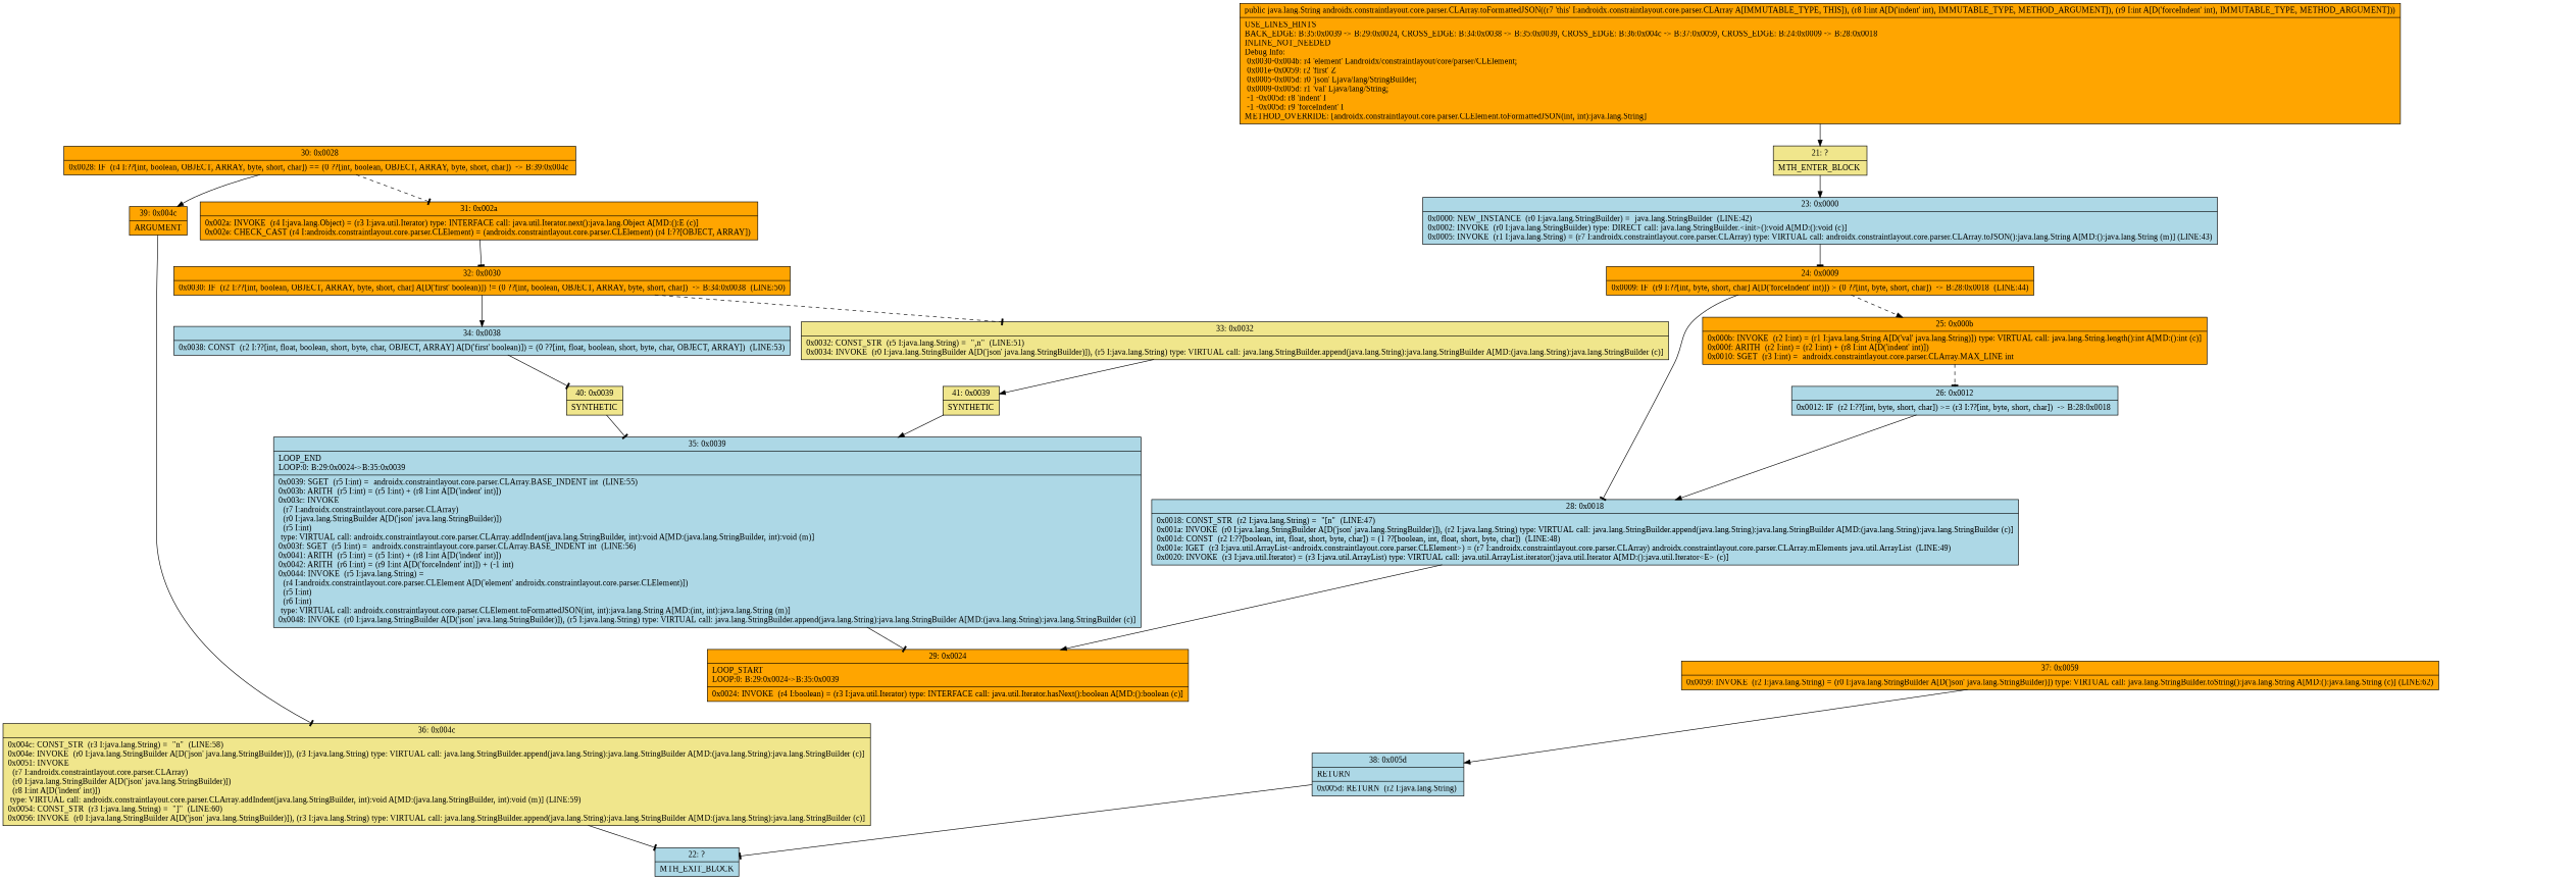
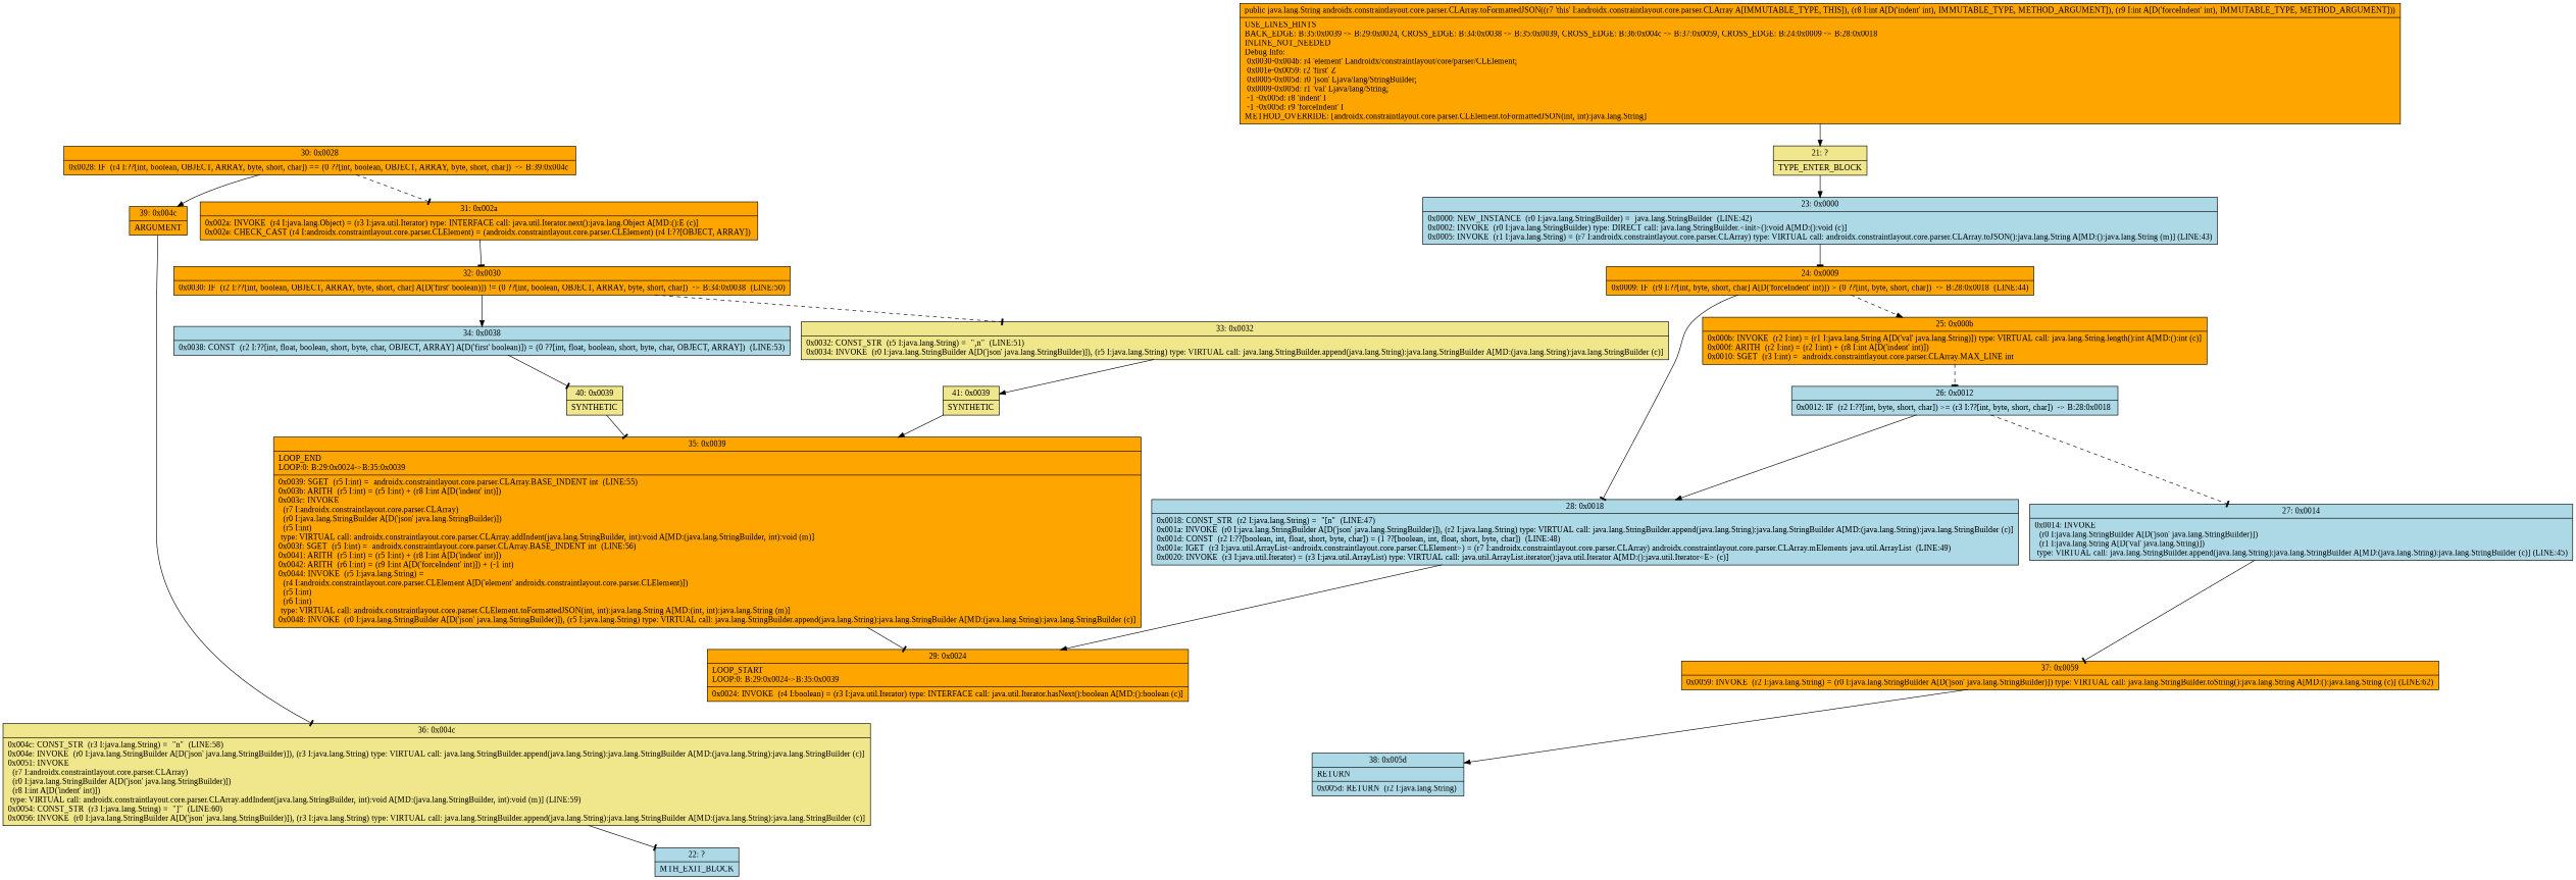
  digraph {
    fontname="Liberation Serif"
    node [fillcolor=orange fontname="Liberation Serif" shape=record style=filled]
    edge [arrowhead=tee fontname="Liberation Serif"]
-   n1 [fillcolor=khaki label="{21\:\ ?|MTH_ENTER_BLOCK\l}"]
+   n1 [fillcolor=khaki label="{21\:\ ?|TYPE_ENTER_BLOCK\l}"]
    n2 [fillcolor=lightblue label="{23\:\ 0x0000|0x0000: NEW_INSTANCE  (r0 I:java.lang.StringBuilder) =  java.lang.StringBuilder  (LINE:42)\l0x0002: INVOKE  (r0 I:java.lang.StringBuilder) type: DIRECT call: java.lang.StringBuilder.\<init\>():void A[MD:():void (c)]\l0x0005: INVOKE  (r1 I:java.lang.String) = (r7 I:androidx.constraintlayout.core.parser.CLArray) type: VIRTUAL call: androidx.constraintlayout.core.parser.CLArray.toJSON():java.lang.String A[MD:():java.lang.String (m)] (LINE:43)\l}"]
    n3 [label="{24\:\ 0x0009|0x0009: IF  (r9 I:??[int, byte, short, char] A[D('forceIndent' int)]) \> (0 ??[int, byte, short, char])  \-\> B:28:0x0018  (LINE:44)\l}"]
    n4 [label="{25\:\ 0x000b|0x000b: INVOKE  (r2 I:int) = (r1 I:java.lang.String A[D('val' java.lang.String)]) type: VIRTUAL call: java.lang.String.length():int A[MD:():int (c)]\l0x000f: ARITH  (r2 I:int) = (r2 I:int) + (r8 I:int A[D('indent' int)]) \l0x0010: SGET  (r3 I:int) =  androidx.constraintlayout.core.parser.CLArray.MAX_LINE int \l}"]
    n5 [fillcolor=lightblue label="{28\:\ 0x0018|0x0018: CONST_STR  (r2 I:java.lang.String) =  \"[n\"  (LINE:47)\l0x001a: INVOKE  (r0 I:java.lang.StringBuilder A[D('json' java.lang.StringBuilder)]), (r2 I:java.lang.String) type: VIRTUAL call: java.lang.StringBuilder.append(java.lang.String):java.lang.StringBuilder A[MD:(java.lang.String):java.lang.StringBuilder (c)]\l0x001d: CONST  (r2 I:??[boolean, int, float, short, byte, char]) = (1 ??[boolean, int, float, short, byte, char])  (LINE:48)\l0x001e: IGET  (r3 I:java.util.ArrayList\<androidx.constraintlayout.core.parser.CLElement\>) = (r7 I:androidx.constraintlayout.core.parser.CLArray) androidx.constraintlayout.core.parser.CLArray.mElements java.util.ArrayList  (LINE:49)\l0x0020: INVOKE  (r3 I:java.util.Iterator) = (r3 I:java.util.ArrayList) type: VIRTUAL call: java.util.ArrayList.iterator():java.util.Iterator A[MD:():java.util.Iterator\<E\> (c)]\l}"]
    n6 [fillcolor=lightblue label="{26\:\ 0x0012|0x0012: IF  (r2 I:??[int, byte, short, char]) \>= (r3 I:??[int, byte, short, char])  \-\> B:28:0x0018 \l}"]
    n7 [label="{29\:\ 0x0024|LOOP_START\lLOOP:0: B:29:0x0024\-\>B:35:0x0039\l|0x0024: INVOKE  (r4 I:boolean) = (r3 I:java.util.Iterator) type: INTERFACE call: java.util.Iterator.hasNext():boolean A[MD:():boolean (c)]\l}"]
+   n8 [fillcolor=lightblue label="{27\:\ 0x0014|0x0014: INVOKE  \l  (r0 I:java.lang.StringBuilder A[D('json' java.lang.StringBuilder)])\l  (r1 I:java.lang.String A[D('val' java.lang.String)])\l type: VIRTUAL call: java.lang.StringBuilder.append(java.lang.String):java.lang.StringBuilder A[MD:(java.lang.String):java.lang.StringBuilder (c)] (LINE:45)\l}"]
    n9 [label="{37\:\ 0x0059|0x0059: INVOKE  (r2 I:java.lang.String) = (r0 I:java.lang.StringBuilder A[D('json' java.lang.StringBuilder)]) type: VIRTUAL call: java.lang.StringBuilder.toString():java.lang.String A[MD:():java.lang.String (c)] (LINE:62)\l}"]
    n10 [fillcolor=lightblue label="{38\:\ 0x005d|RETURN\l|0x005d: RETURN  (r2 I:java.lang.String) \l}"]
    n11 [fillcolor=lightblue label="{22\:\ ?|MTH_EXIT_BLOCK\l}"]
    n12 [label="{30\:\ 0x0028|0x0028: IF  (r4 I:??[int, boolean, OBJECT, ARRAY, byte, short, char]) == (0 ??[int, boolean, OBJECT, ARRAY, byte, short, char])  \-\> B:39:0x004c \l}"]
    n13 [label="{31\:\ 0x002a|0x002a: INVOKE  (r4 I:java.lang.Object) = (r3 I:java.util.Iterator) type: INTERFACE call: java.util.Iterator.next():java.lang.Object A[MD:():E (c)]\l0x002e: CHECK_CAST (r4 I:androidx.constraintlayout.core.parser.CLElement) = (androidx.constraintlayout.core.parser.CLElement) (r4 I:??[OBJECT, ARRAY]) \l}"]
    n14 [label="{39\:\ 0x004c|ARGUMENT\l}"]
    n15 [label="{32\:\ 0x0030|0x0030: IF  (r2 I:??[int, boolean, OBJECT, ARRAY, byte, short, char] A[D('first' boolean)]) != (0 ??[int, boolean, OBJECT, ARRAY, byte, short, char])  \-\> B:34:0x0038  (LINE:50)\l}"]
    n16 [fillcolor=khaki label="{36\:\ 0x004c|0x004c: CONST_STR  (r3 I:java.lang.String) =  \"n\"  (LINE:58)\l0x004e: INVOKE  (r0 I:java.lang.StringBuilder A[D('json' java.lang.StringBuilder)]), (r3 I:java.lang.String) type: VIRTUAL call: java.lang.StringBuilder.append(java.lang.String):java.lang.StringBuilder A[MD:(java.lang.String):java.lang.StringBuilder (c)]\l0x0051: INVOKE  \l  (r7 I:androidx.constraintlayout.core.parser.CLArray)\l  (r0 I:java.lang.StringBuilder A[D('json' java.lang.StringBuilder)])\l  (r8 I:int A[D('indent' int)])\l type: VIRTUAL call: androidx.constraintlayout.core.parser.CLArray.addIndent(java.lang.StringBuilder, int):void A[MD:(java.lang.StringBuilder, int):void (m)] (LINE:59)\l0x0054: CONST_STR  (r3 I:java.lang.String) =  \"]\"  (LINE:60)\l0x0056: INVOKE  (r0 I:java.lang.StringBuilder A[D('json' java.lang.StringBuilder)]), (r3 I:java.lang.String) type: VIRTUAL call: java.lang.StringBuilder.append(java.lang.String):java.lang.StringBuilder A[MD:(java.lang.String):java.lang.StringBuilder (c)]\l}"]
    n17 [fillcolor=khaki label="{33\:\ 0x0032|0x0032: CONST_STR  (r5 I:java.lang.String) =  \",n\"  (LINE:51)\l0x0034: INVOKE  (r0 I:java.lang.StringBuilder A[D('json' java.lang.StringBuilder)]), (r5 I:java.lang.String) type: VIRTUAL call: java.lang.StringBuilder.append(java.lang.String):java.lang.StringBuilder A[MD:(java.lang.String):java.lang.StringBuilder (c)]\l}"]
    n18 [fillcolor=lightblue label="{34\:\ 0x0038|0x0038: CONST  (r2 I:??[int, float, boolean, short, byte, char, OBJECT, ARRAY] A[D('first' boolean)]) = (0 ??[int, float, boolean, short, byte, char, OBJECT, ARRAY])  (LINE:53)\l}"]
    n19 [fillcolor=khaki label="{41\:\ 0x0039|SYNTHETIC\l}"]
    n20 [fillcolor=khaki label="{40\:\ 0x0039|SYNTHETIC\l}"]
-   n21 [fillcolor=lightblue label="{35\:\ 0x0039|LOOP_END\lLOOP:0: B:29:0x0024\-\>B:35:0x0039\l|0x0039: SGET  (r5 I:int) =  androidx.constraintlayout.core.parser.CLArray.BASE_INDENT int  (LINE:55)\l0x003b: ARITH  (r5 I:int) = (r5 I:int) + (r8 I:int A[D('indent' int)]) \l0x003c: INVOKE  \l  (r7 I:androidx.constraintlayout.core.parser.CLArray)\l  (r0 I:java.lang.StringBuilder A[D('json' java.lang.StringBuilder)])\l  (r5 I:int)\l type: VIRTUAL call: androidx.constraintlayout.core.parser.CLArray.addIndent(java.lang.StringBuilder, int):void A[MD:(java.lang.StringBuilder, int):void (m)]\l0x003f: SGET  (r5 I:int) =  androidx.constraintlayout.core.parser.CLArray.BASE_INDENT int  (LINE:56)\l0x0041: ARITH  (r5 I:int) = (r5 I:int) + (r8 I:int A[D('indent' int)]) \l0x0042: ARITH  (r6 I:int) = (r9 I:int A[D('forceIndent' int)]) + (\-1 int) \l0x0044: INVOKE  (r5 I:java.lang.String) = \l  (r4 I:androidx.constraintlayout.core.parser.CLElement A[D('element' androidx.constraintlayout.core.parser.CLElement)])\l  (r5 I:int)\l  (r6 I:int)\l type: VIRTUAL call: androidx.constraintlayout.core.parser.CLElement.toFormattedJSON(int, int):java.lang.String A[MD:(int, int):java.lang.String (m)]\l0x0048: INVOKE  (r0 I:java.lang.StringBuilder A[D('json' java.lang.StringBuilder)]), (r5 I:java.lang.String) type: VIRTUAL call: java.lang.StringBuilder.append(java.lang.String):java.lang.StringBuilder A[MD:(java.lang.String):java.lang.StringBuilder (c)]\l}"]
+   n21 [label="{35\:\ 0x0039|LOOP_END\lLOOP:0: B:29:0x0024\-\>B:35:0x0039\l|0x0039: SGET  (r5 I:int) =  androidx.constraintlayout.core.parser.CLArray.BASE_INDENT int  (LINE:55)\l0x003b: ARITH  (r5 I:int) = (r5 I:int) + (r8 I:int A[D('indent' int)]) \l0x003c: INVOKE  \l  (r7 I:androidx.constraintlayout.core.parser.CLArray)\l  (r0 I:java.lang.StringBuilder A[D('json' java.lang.StringBuilder)])\l  (r5 I:int)\l type: VIRTUAL call: androidx.constraintlayout.core.parser.CLArray.addIndent(java.lang.StringBuilder, int):void A[MD:(java.lang.StringBuilder, int):void (m)]\l0x003f: SGET  (r5 I:int) =  androidx.constraintlayout.core.parser.CLArray.BASE_INDENT int  (LINE:56)\l0x0041: ARITH  (r5 I:int) = (r5 I:int) + (r8 I:int A[D('indent' int)]) \l0x0042: ARITH  (r6 I:int) = (r9 I:int A[D('forceIndent' int)]) + (\-1 int) \l0x0044: INVOKE  (r5 I:java.lang.String) = \l  (r4 I:androidx.constraintlayout.core.parser.CLElement A[D('element' androidx.constraintlayout.core.parser.CLElement)])\l  (r5 I:int)\l  (r6 I:int)\l type: VIRTUAL call: androidx.constraintlayout.core.parser.CLElement.toFormattedJSON(int, int):java.lang.String A[MD:(int, int):java.lang.String (m)]\l0x0048: INVOKE  (r0 I:java.lang.StringBuilder A[D('json' java.lang.StringBuilder)]), (r5 I:java.lang.String) type: VIRTUAL call: java.lang.StringBuilder.append(java.lang.String):java.lang.StringBuilder A[MD:(java.lang.String):java.lang.StringBuilder (c)]\l}"]
    n22 [label="{public java.lang.String androidx.constraintlayout.core.parser.CLArray.toFormattedJSON((r7 'this' I:androidx.constraintlayout.core.parser.CLArray A[IMMUTABLE_TYPE, THIS]), (r8 I:int A[D('indent' int), IMMUTABLE_TYPE, METHOD_ARGUMENT]), (r9 I:int A[D('forceIndent' int), IMMUTABLE_TYPE, METHOD_ARGUMENT]))  | USE_LINES_HINTS\lBACK_EDGE: B:35:0x0039 \-\> B:29:0x0024, CROSS_EDGE: B:34:0x0038 \-\> B:35:0x0039, CROSS_EDGE: B:36:0x004c \-\> B:37:0x0059, CROSS_EDGE: B:24:0x0009 \-\> B:28:0x0018\lINLINE_NOT_NEEDED\lDebug Info:\l  0x0030\-0x004b: r4 'element' Landroidx\/constraintlayout\/core\/parser\/CLElement;\l  0x001e\-0x0059: r2 'first' Z\l  0x0005\-0x005d: r0 'json' Ljava\/lang\/StringBuilder;\l  0x0009\-0x005d: r1 'val' Ljava\/lang\/String;\l  \-1 \-0x005d: r8 'indent' I\l  \-1 \-0x005d: r9 'forceIndent' I\lMETHOD_OVERRIDE: [androidx.constraintlayout.core.parser.CLElement.toFormattedJSON(int, int):java.lang.String]\l}"]
    n1 -> n2 [arrowhead=normal]
    n2 -> n3
    n3 -> n4 [arrowhead=normal style=dashed]
    n3 -> n5
    n4 -> n6 [style=dashed]
    n5 -> n7 [arrowhead=normal]
    n6 -> n5 [arrowhead=normal]
+   n6 -> n8 [style=dashed]
+   n8 -> n9
    n9 -> n10 [arrowhead=normal]
-   n10 -> n11
    n12 -> n13 [style=dashed]
    n12 -> n14 [arrowhead=normal]
    n13 -> n15
    n14 -> n16
    n15 -> n17 [style=dashed]
    n15 -> n18 [arrowhead=normal]
    n16 -> n11
    n17 -> n19 [arrowhead=normal]
    n18 -> n20
    n19 -> n21 [arrowhead=normal]
    n20 -> n21
    n21 -> n7
    n22 -> n1 [arrowhead=normal]
  }
